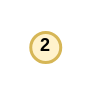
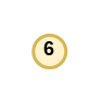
  <mxCell id="0" />
  <mxCell id="1" parent="0" />
  <mxCell id="2" value="" style="group;strokeWidth=2;fontStyle=1" parent="1" vertex="1" connectable="0"><mxGeometry x="20" y="20" width="20" height="21" as="geometry" /></mxCell>
  <mxCell id="3" value="" style="ellipse;whiteSpace=wrap;html=1;aspect=fixed;fillColor=#fff2cc;strokeColor=#d6b656;strokeWidth=2;fontStyle=1" parent="2" vertex="1"><mxGeometry y="1" width="20" height="20" as="geometry" /></mxCell>
- <mxCell id="4" value="2" style="text;html=1;strokeColor=none;fillColor=none;align=center;verticalAlign=middle;whiteSpace=wrap;rounded=0;fontStyle=1" parent="2" vertex="1"><mxGeometry x="5" width="10" height="20" as="geometry" /></mxCell>
+ <mxCell id="4" value="6" style="text;html=1;strokeColor=none;fillColor=none;align=center;verticalAlign=middle;whiteSpace=wrap;rounded=0;fontStyle=1" parent="2" vertex="1"><mxGeometry x="5" width="10" height="20" as="geometry" /></mxCell>
